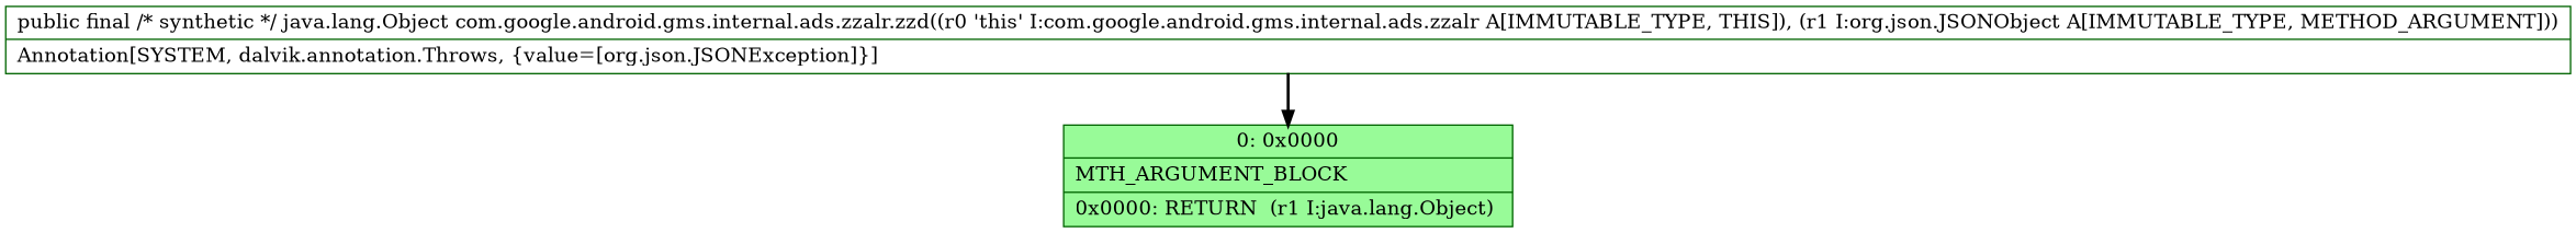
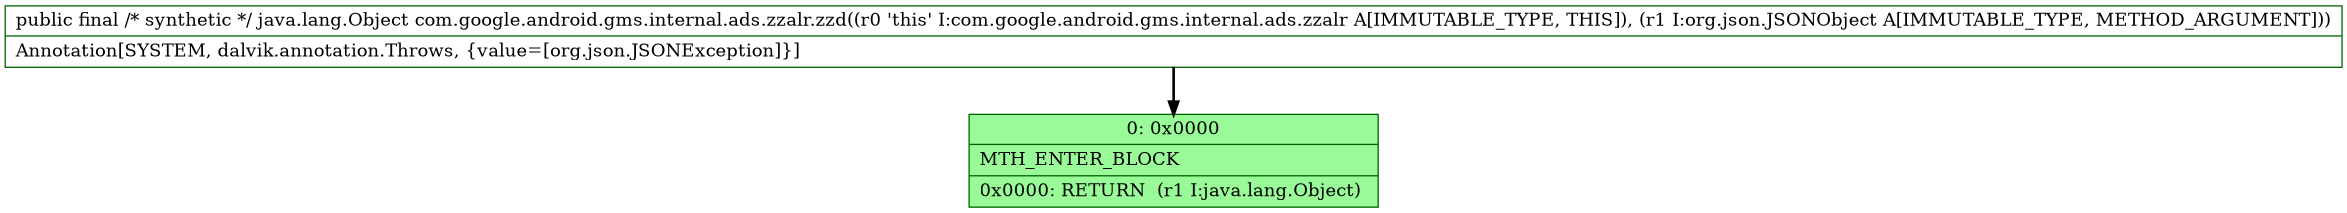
  digraph {
    node [shape=record style=filled color=darkgreen]
-   n1 [label="{0\:\ 0x0000|MTH_ARGUMENT_BLOCK\l|0x0000: RETURN  (r1 I:java.lang.Object) \l}" fillcolor=palegreen]
+   n1 [label="{0\:\ 0x0000|MTH_ENTER_BLOCK\l|0x0000: RETURN  (r1 I:java.lang.Object) \l}" fillcolor=palegreen]
    n2 [label="{public final \/* synthetic *\/ java.lang.Object com.google.android.gms.internal.ads.zzalr.zzd((r0 'this' I:com.google.android.gms.internal.ads.zzalr A[IMMUTABLE_TYPE, THIS]), (r1 I:org.json.JSONObject A[IMMUTABLE_TYPE, METHOD_ARGUMENT]))  | Annotation[SYSTEM, dalvik.annotation.Throws, \{value=[org.json.JSONException]\}]\l}" fillcolor=white]
    n2 -> n1 [style=bold]
  }
